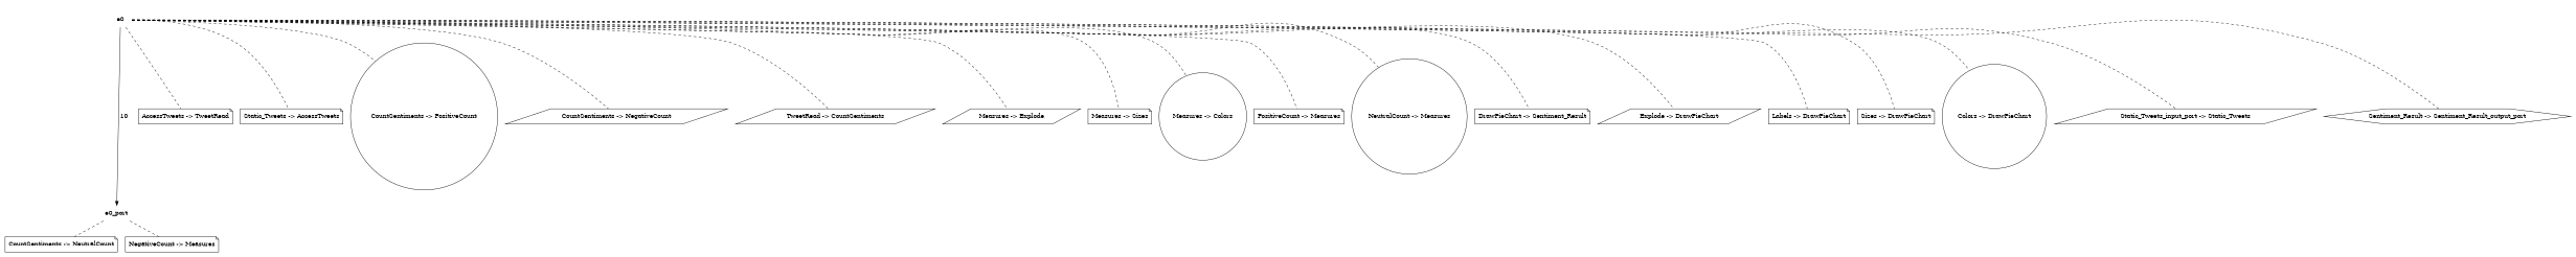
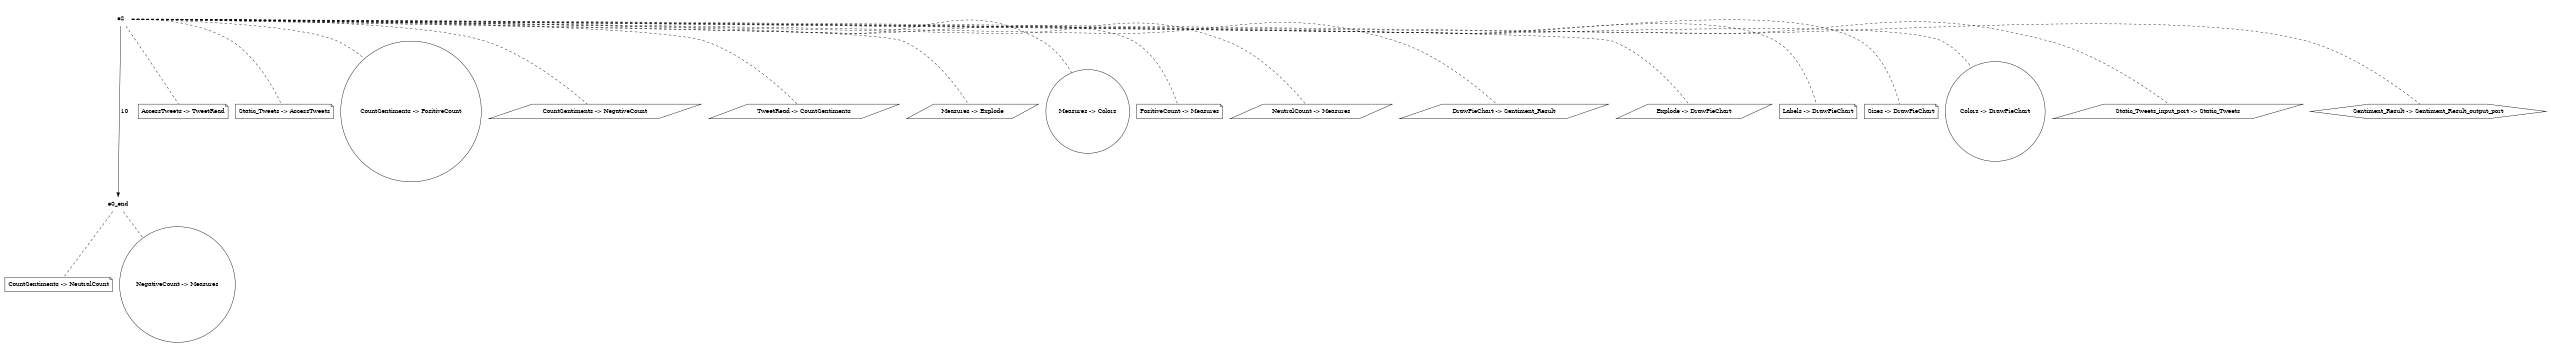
  digraph {
    rankdir=TB
    node [shape=note]
    edge [dir=none style=dashed]
-   e0 [shape=none]
-   e0_end [shape=none label=e0_port]
+   e0 [shape=none label=e2]
+   e0_end [shape=none]
    n3 [label="AccessTweets -> TweetRead"]
    n4 [label="Static_Tweets -> AccessTweets"]
    n5 [label="CountSentiments -> PositiveCount" shape=circle]
    n6 [label="CountSentiments -> NegativeCount" shape=parallelogram]
    n7 [label="TweetRead -> CountSentiments" shape=parallelogram]
    n8 [label="Measures -> Explode" shape=parallelogram]
-   n9 [label="Measures -> Sizes"]
    n10 [label="Measures -> Colors" shape=circle]
    n11 [label="PositiveCount -> Measures"]
-   n12 [label="NeutralCount -> Measures" shape=circle]
-   n13 [label="DrawPieChart -> Sentiment_Result"]
+   n12 [label="NeutralCount -> Measures" shape=parallelogram]
+   n13 [label="DrawPieChart -> Sentiment_Result" shape=parallelogram]
    n14 [label="Explode -> DrawPieChart" shape=parallelogram]
    n15 [label="Labels -> DrawPieChart"]
    n16 [label="Sizes -> DrawPieChart"]
    n17 [label="Colors -> DrawPieChart" shape=circle]
    n18 [label="Static_Tweets_input_port -> Static_Tweets" shape=parallelogram]
    n19 [label="Sentiment_Result -> Sentiment_Result_output_port" shape=hexagon]
    n20 [label="CountSentiments -> NeutralCount"]
-   n21 [label="NegativeCount -> Measures"]
+   n21 [label="NegativeCount -> Measures" shape=circle]
    subgraph cluster_1 {
      color=transparent
      style=filled
      e0
      e0_end
    }
    e0 -> e0_end [label=10 minlen=2 dir="" style=""]
    e0 -> n3
    e0 -> n4
    e0 -> n5
    e0 -> n6
    e0 -> n7
    e0 -> n8
-   e0 -> n9
    e0 -> n10
    e0 -> n11
    e0 -> n12
    e0 -> n13
    e0 -> n14
    e0 -> n15
    e0 -> n16
    e0 -> n17
    e0 -> n18
    e0 -> n19
    e0_end -> n20
    e0_end -> n21
  }
